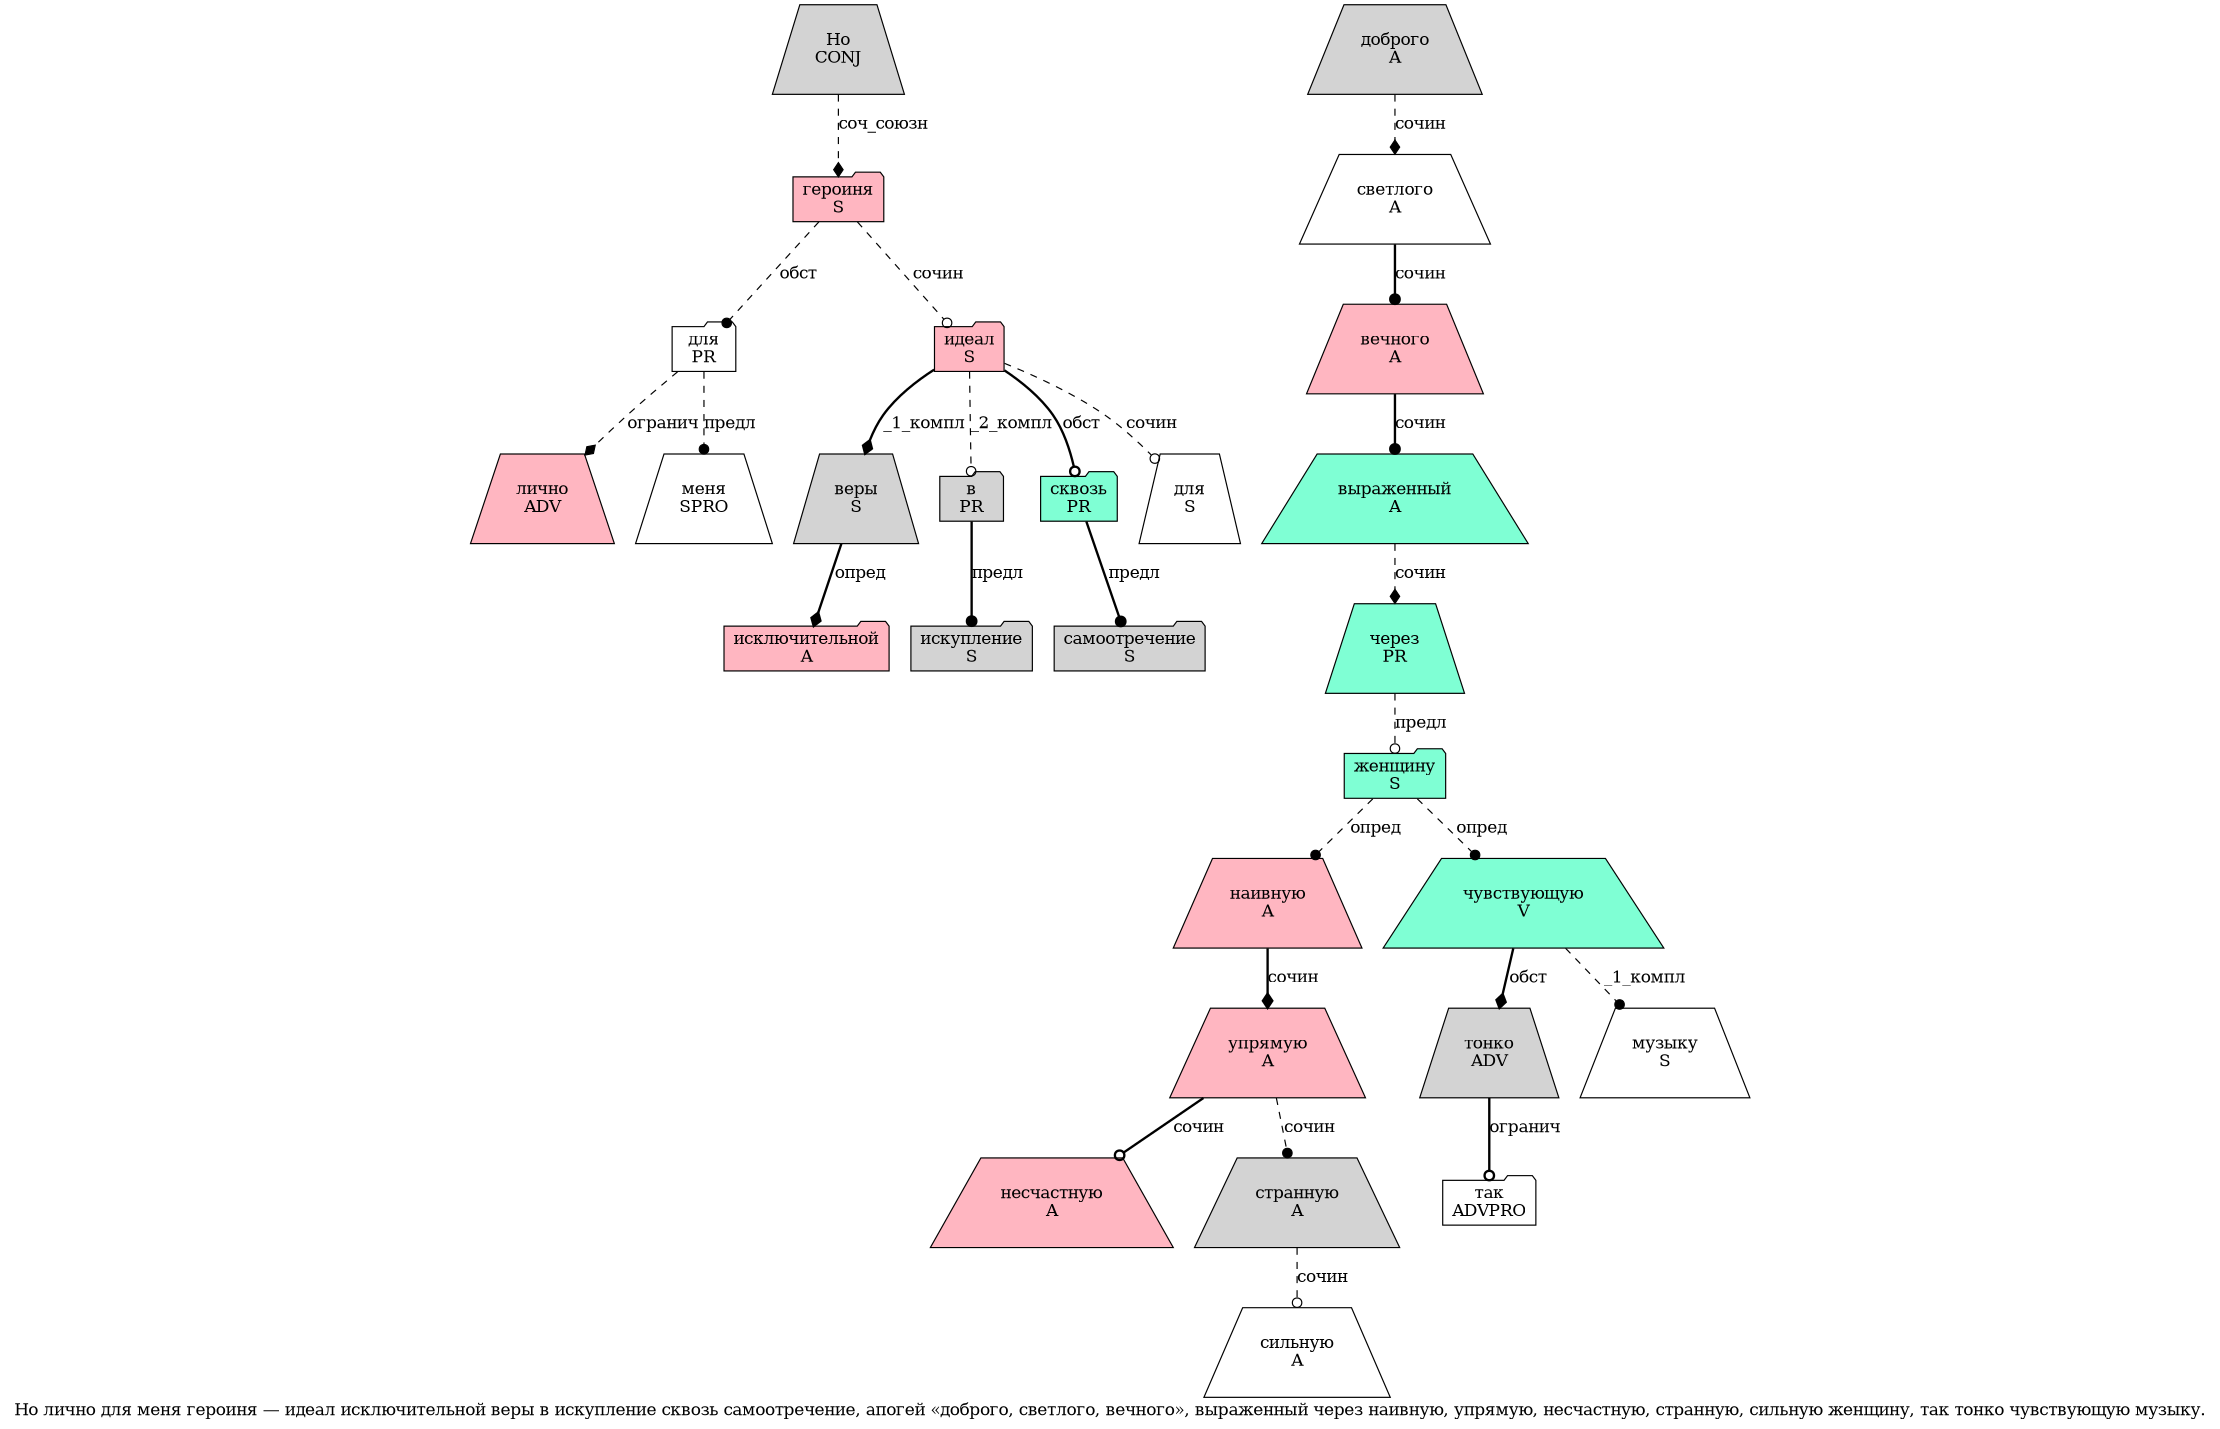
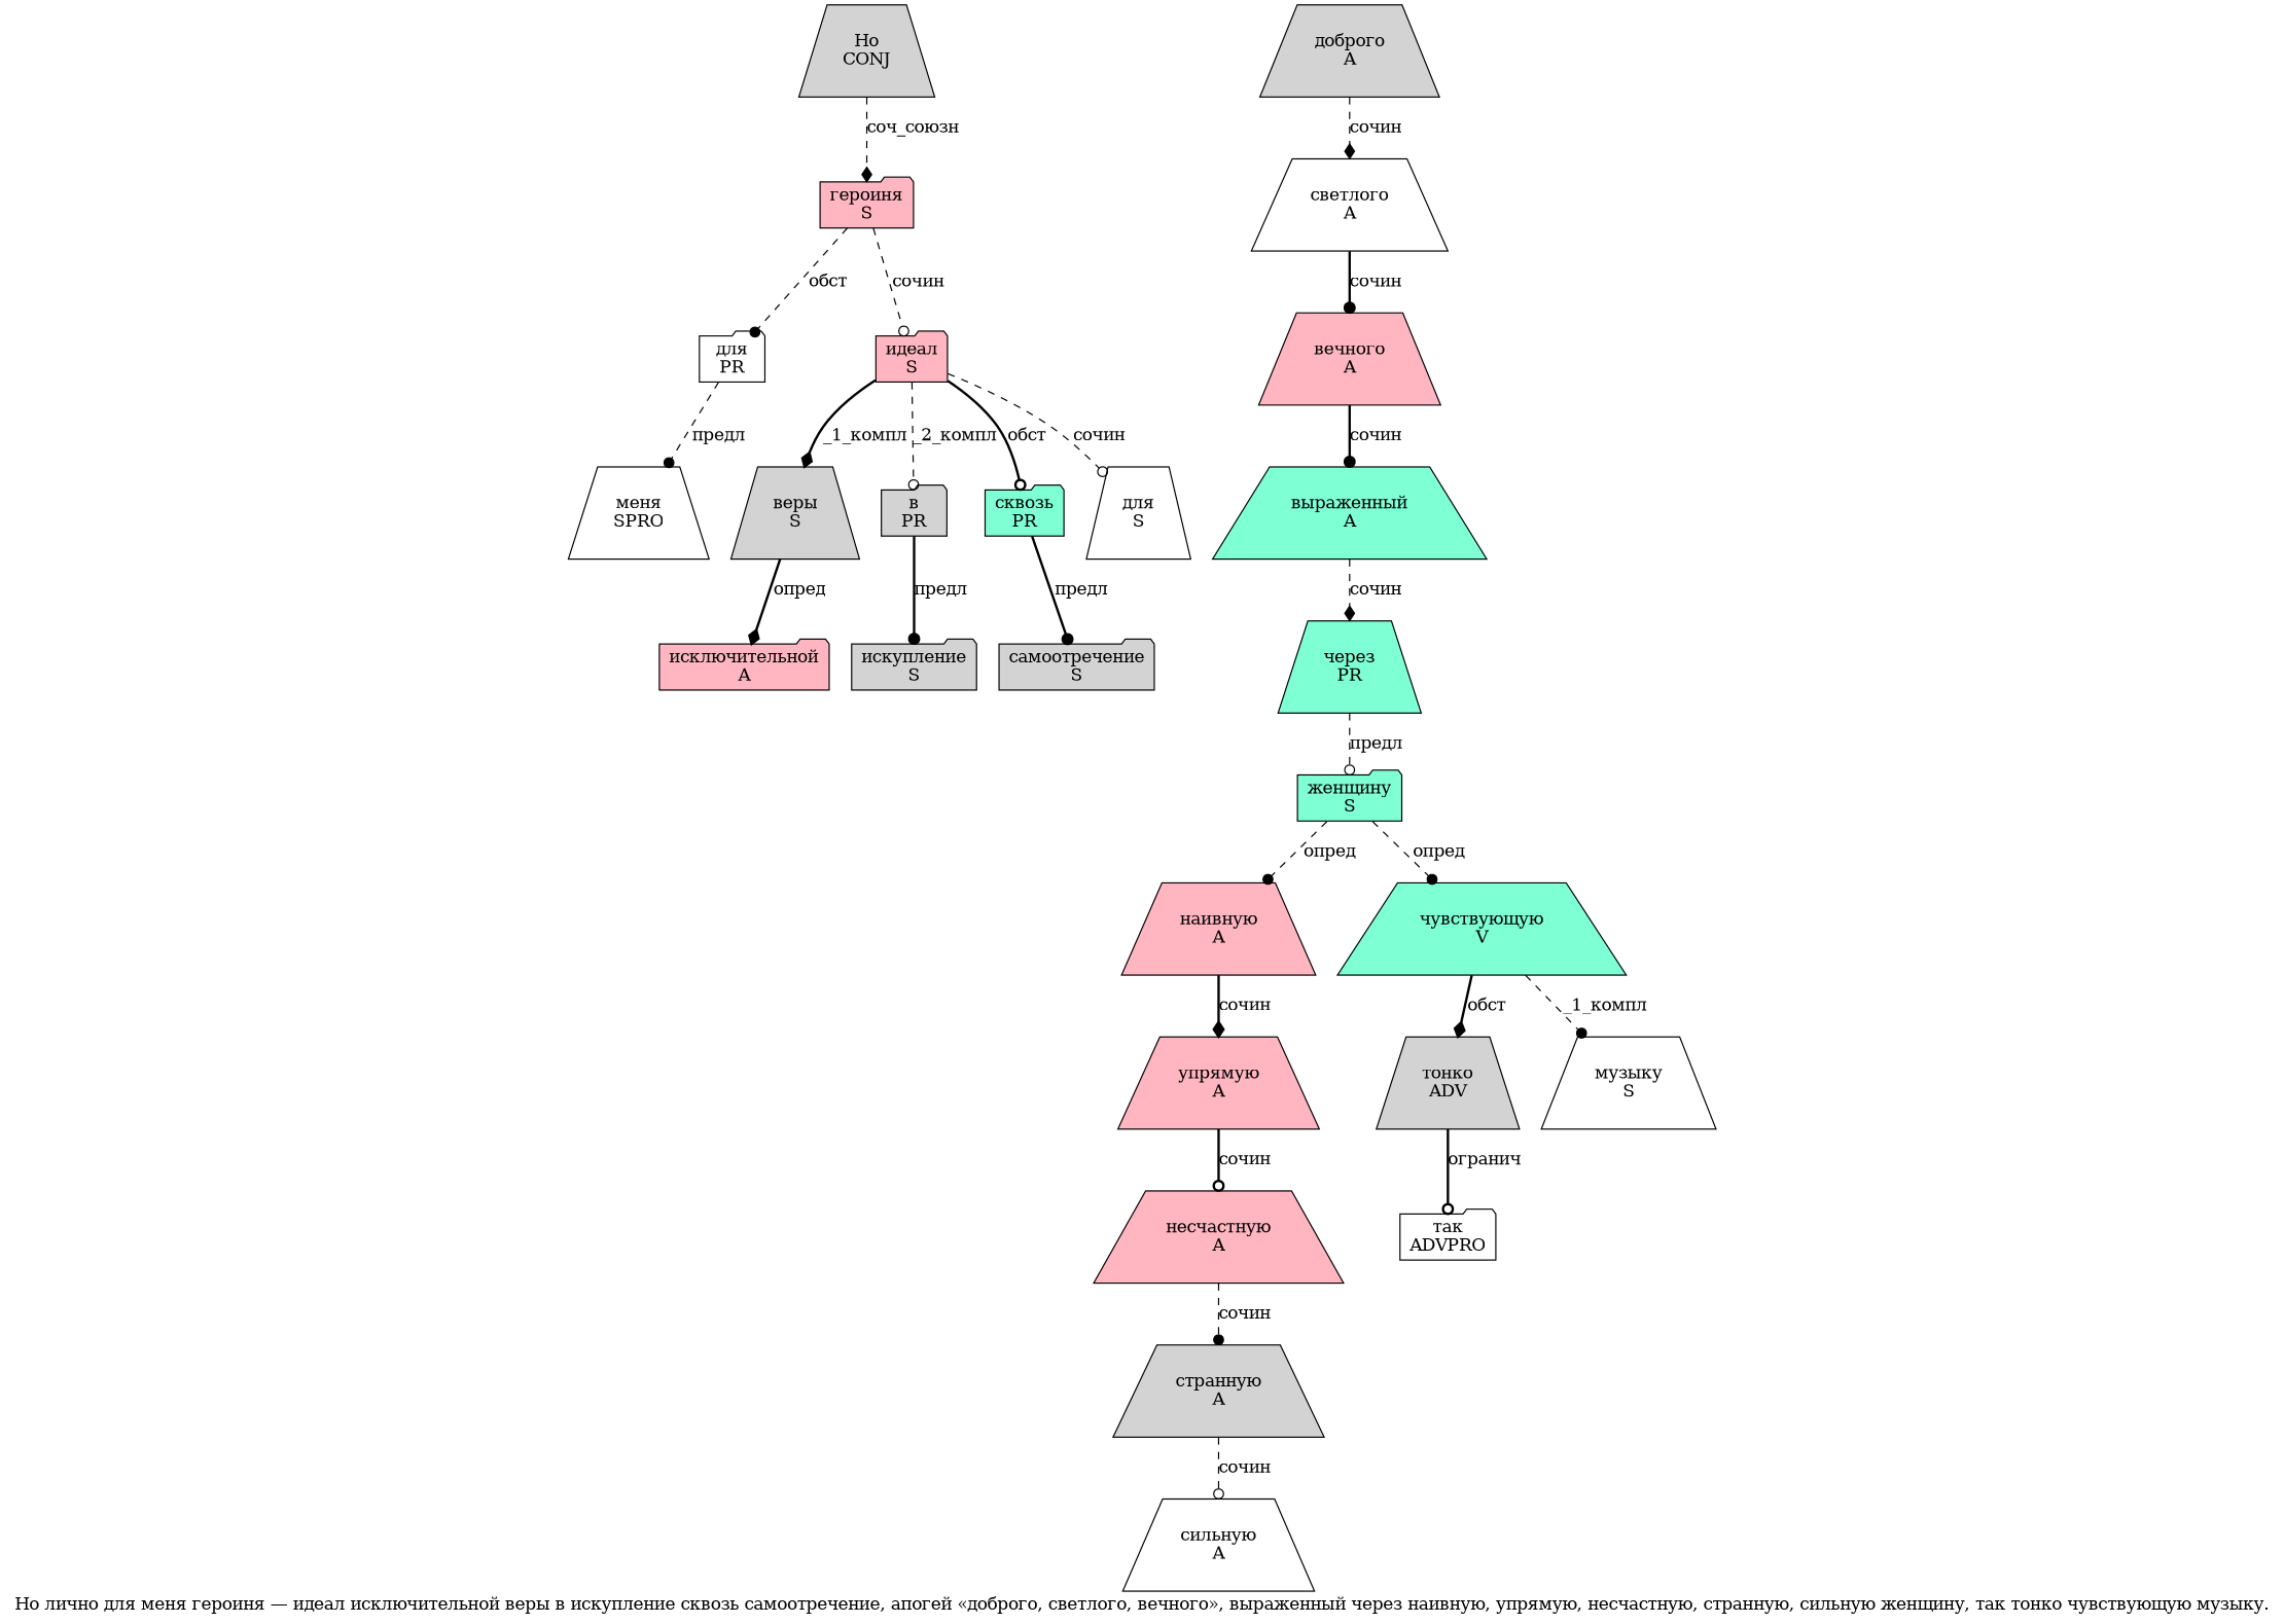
  digraph {
    label="Но лично для меня героиня — идеал исключительной веры в искупление сквозь самоотречение, апогей «доброго, светлого, вечного», выраженный через наивную, упрямую, несчастную, странную, сильную женщину, так тонко чувствующую музыку."
    node [fillcolor=lightgrey penwidth=1 shape=trapezium style=filled]
    edge [arrowhead=dot style=dashed]
    n1 [label="Но\nCONJ"]
    n2 [fillcolor=lightpink label="героиня\nS" shape=folder]
    n3 [fillcolor=white label="для\nPR" shape=folder]
    n4 [fillcolor=lightpink label="идеал\nS" shape=folder]
-   n5 [fillcolor=lightpink label="лично\nADV"]
    n6 [fillcolor=white label="меня\nSPRO"]
    n7 [label="веры\nS"]
    n8 [label="в\nPR" shape=folder]
    n9 [fillcolor=aquamarine label="сквозь\nPR" shape=folder]
    n10 [fillcolor=white label="для\nS"]
    n11 [fillcolor=lightpink label="исключительной\nA" shape=folder]
    n12 [label="искупление\nS" shape=folder]
    n13 [label="самоотречение\nS" shape=folder]
    n14 [label="доброго\nA"]
    n15 [fillcolor=white label="светлого\nA"]
    n16 [fillcolor=lightpink label="вечного\nA"]
    n17 [fillcolor=aquamarine label="выраженный\nA"]
    n18 [fillcolor=aquamarine label="через\nPR"]
    n19 [fillcolor=aquamarine label="женщину\nS" shape=folder]
    n20 [fillcolor=lightpink label="наивную\nA"]
    n21 [fillcolor=aquamarine label="чувствующую\nV"]
    n22 [fillcolor=lightpink label="упрямую\nA"]
    n23 [fillcolor=lightpink label="несчастную\nA"]
    n24 [label="странную\nA"]
    n25 [fillcolor=white label="сильную\nA"]
    n26 [label="тонко\nADV"]
    n27 [fillcolor=white label="музыку\nS"]
    n28 [fillcolor=white label="так\nADVPRO" shape=folder]
    n1 -> n2 [arrowhead=diamond label="соч_союзн"]
    n2 -> n3 [label="обст"]
    n2 -> n4 [arrowhead=odot label="сочин"]
-   n3 -> n5 [arrowhead=diamond label="огранич"]
    n3 -> n6 [label="предл"]
    n4 -> n7 [arrowhead=diamond label="_1_компл" style=bold]
    n4 -> n8 [arrowhead=odot label="_2_компл"]
    n4 -> n9 [arrowhead=odot label="обст" style=bold]
    n4 -> n10 [arrowhead=odot label="сочин"]
    n7 -> n11 [arrowhead=diamond label="опред" style=bold]
    n8 -> n12 [label="предл" style=bold]
    n9 -> n13 [label="предл" style=bold]
    n14 -> n15 [arrowhead=diamond label="сочин"]
    n15 -> n16 [label="сочин" style=bold]
    n16 -> n17 [label="сочин" style=bold]
    n17 -> n18 [arrowhead=diamond label="сочин"]
    n18 -> n19 [arrowhead=odot label="предл"]
    n19 -> n20 [label="опред"]
    n19 -> n21 [label="опред"]
    n20 -> n22 [arrowhead=diamond label="сочин" style=bold]
    n21 -> n26 [arrowhead=diamond label="обст" style=bold]
    n21 -> n27 [label="_1_компл"]
    n22 -> n23 [arrowhead=odot label="сочин" style=bold]
-   n22 -> n24 [label="сочин"]
+   n23 -> n24 [label="сочин"]
    n24 -> n25 [arrowhead=odot label="сочин"]
    n26 -> n28 [arrowhead=odot label="огранич" style=bold]
  }
